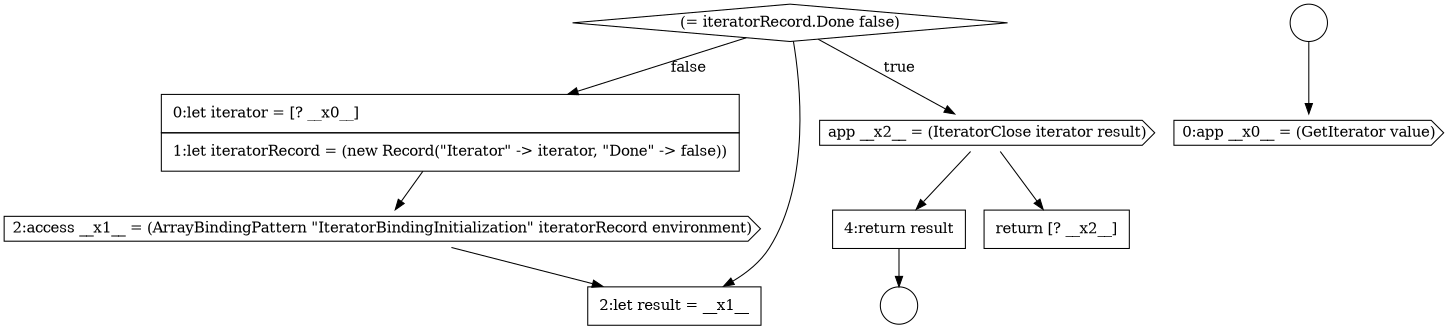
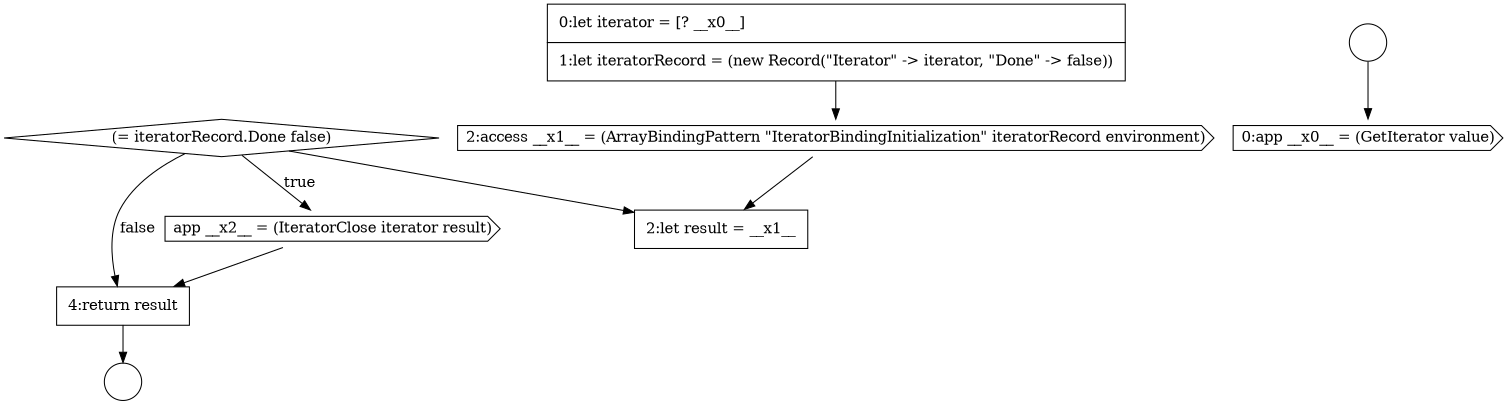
  digraph {
    node [color=black fillcolor=white shape=none style=filled]
    edge [color=black]
    n1 [label=<<font color="black">     <table border="0" cellborder="1" cellspacing="0" cellpadding="10">       <tr><td align="left">4:return result</td></tr>     </table>   </font>> margin=0]
    n2 [label=" " shape=circle]
    n3 [label=<<font color="black">     <table border="0" cellborder="1" cellspacing="0" cellpadding="10">       <tr><td align="left">0:let iterator = [? __x0__]</td></tr>       <tr><td align="left">1:let iteratorRecord = (new Record(&quot;Iterator&quot; -&gt; iterator, &quot;Done&quot; -&gt; false))</td></tr>     </table>   </font>> margin=0]
    n4 [label=<<font color="black">2:access __x1__ = (ArrayBindingPattern &quot;IteratorBindingInitialization&quot; iteratorRecord environment)</font>> shape=cds]
    n5 [label=<<font color="black">     <table border="0" cellborder="1" cellspacing="0" cellpadding="10">       <tr><td align="left">2:let result = __x1__</td></tr>     </table>   </font>> margin=0]
-   n6 [label=<<font color="black">     <table border="0" cellborder="1" cellspacing="0" cellpadding="10">       <tr><td align="left">return [? __x2__]</td></tr>     </table>   </font>> margin=0]
    n7 [label=<<font color="black">(= iteratorRecord.Done false)</font>> shape=diamond]
    n8 [label=<<font color="black">app __x2__ = (IteratorClose iterator result)</font>> shape=cds]
    n9 [label=<<font color="black">0:app __x0__ = (GetIterator value)</font>> shape=cds]
    n10 [label=" " shape=circle]
    n1 -> n2
    n3 -> n4
    n4 -> n5
-   n7 -> n3 [label=<<font color="black">false</font>>]
+   n7 -> n1 [label=<<font color="black">false</font>>]
    n7 -> n5
    n7 -> n8 [label=<<font color="black">true</font>>]
    n8 -> n1
-   n8 -> n6
    n10 -> n9
  }
